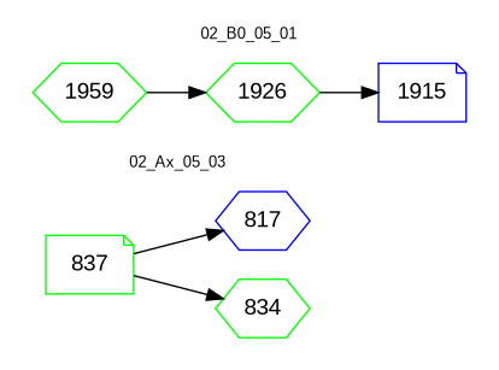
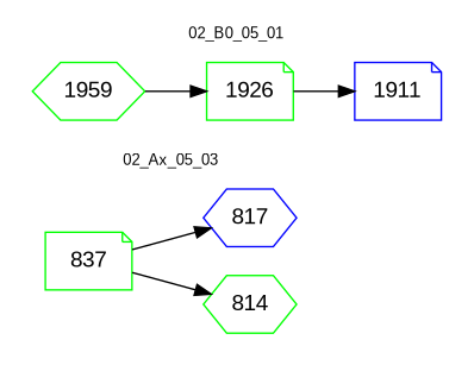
  digraph {
    fontname="Liberation Sans"
    rankdir=LR
    node [color=green fontname="Liberation Sans" shape=hexagon]
    edge [color=black fontname="Liberation Sans"]
    n1 [label=837 shape=note]
-   n2 [label=834]
+   n2 [label=814]
    n3 [color=blue label=817]
-   n4 [label=1926]
-   n5 [color=blue label=1915 shape=note]
+   n4 [label=1926 shape=note]
+   n5 [color=blue label=1911 shape=note]
    n6 [label=1959]
    subgraph cluster_1 {
      color=white
      fontsize=10
      label="02_Ax_05_03"
      n1
      n2
      n3
    }
    subgraph cluster_2 {
      color=white
      fontsize=10
      label="02_B0_05_01"
      n4
      n5
      n6
    }
    n1 -> n2
    n1 -> n3
    n4 -> n5
    n6 -> n4
  }
